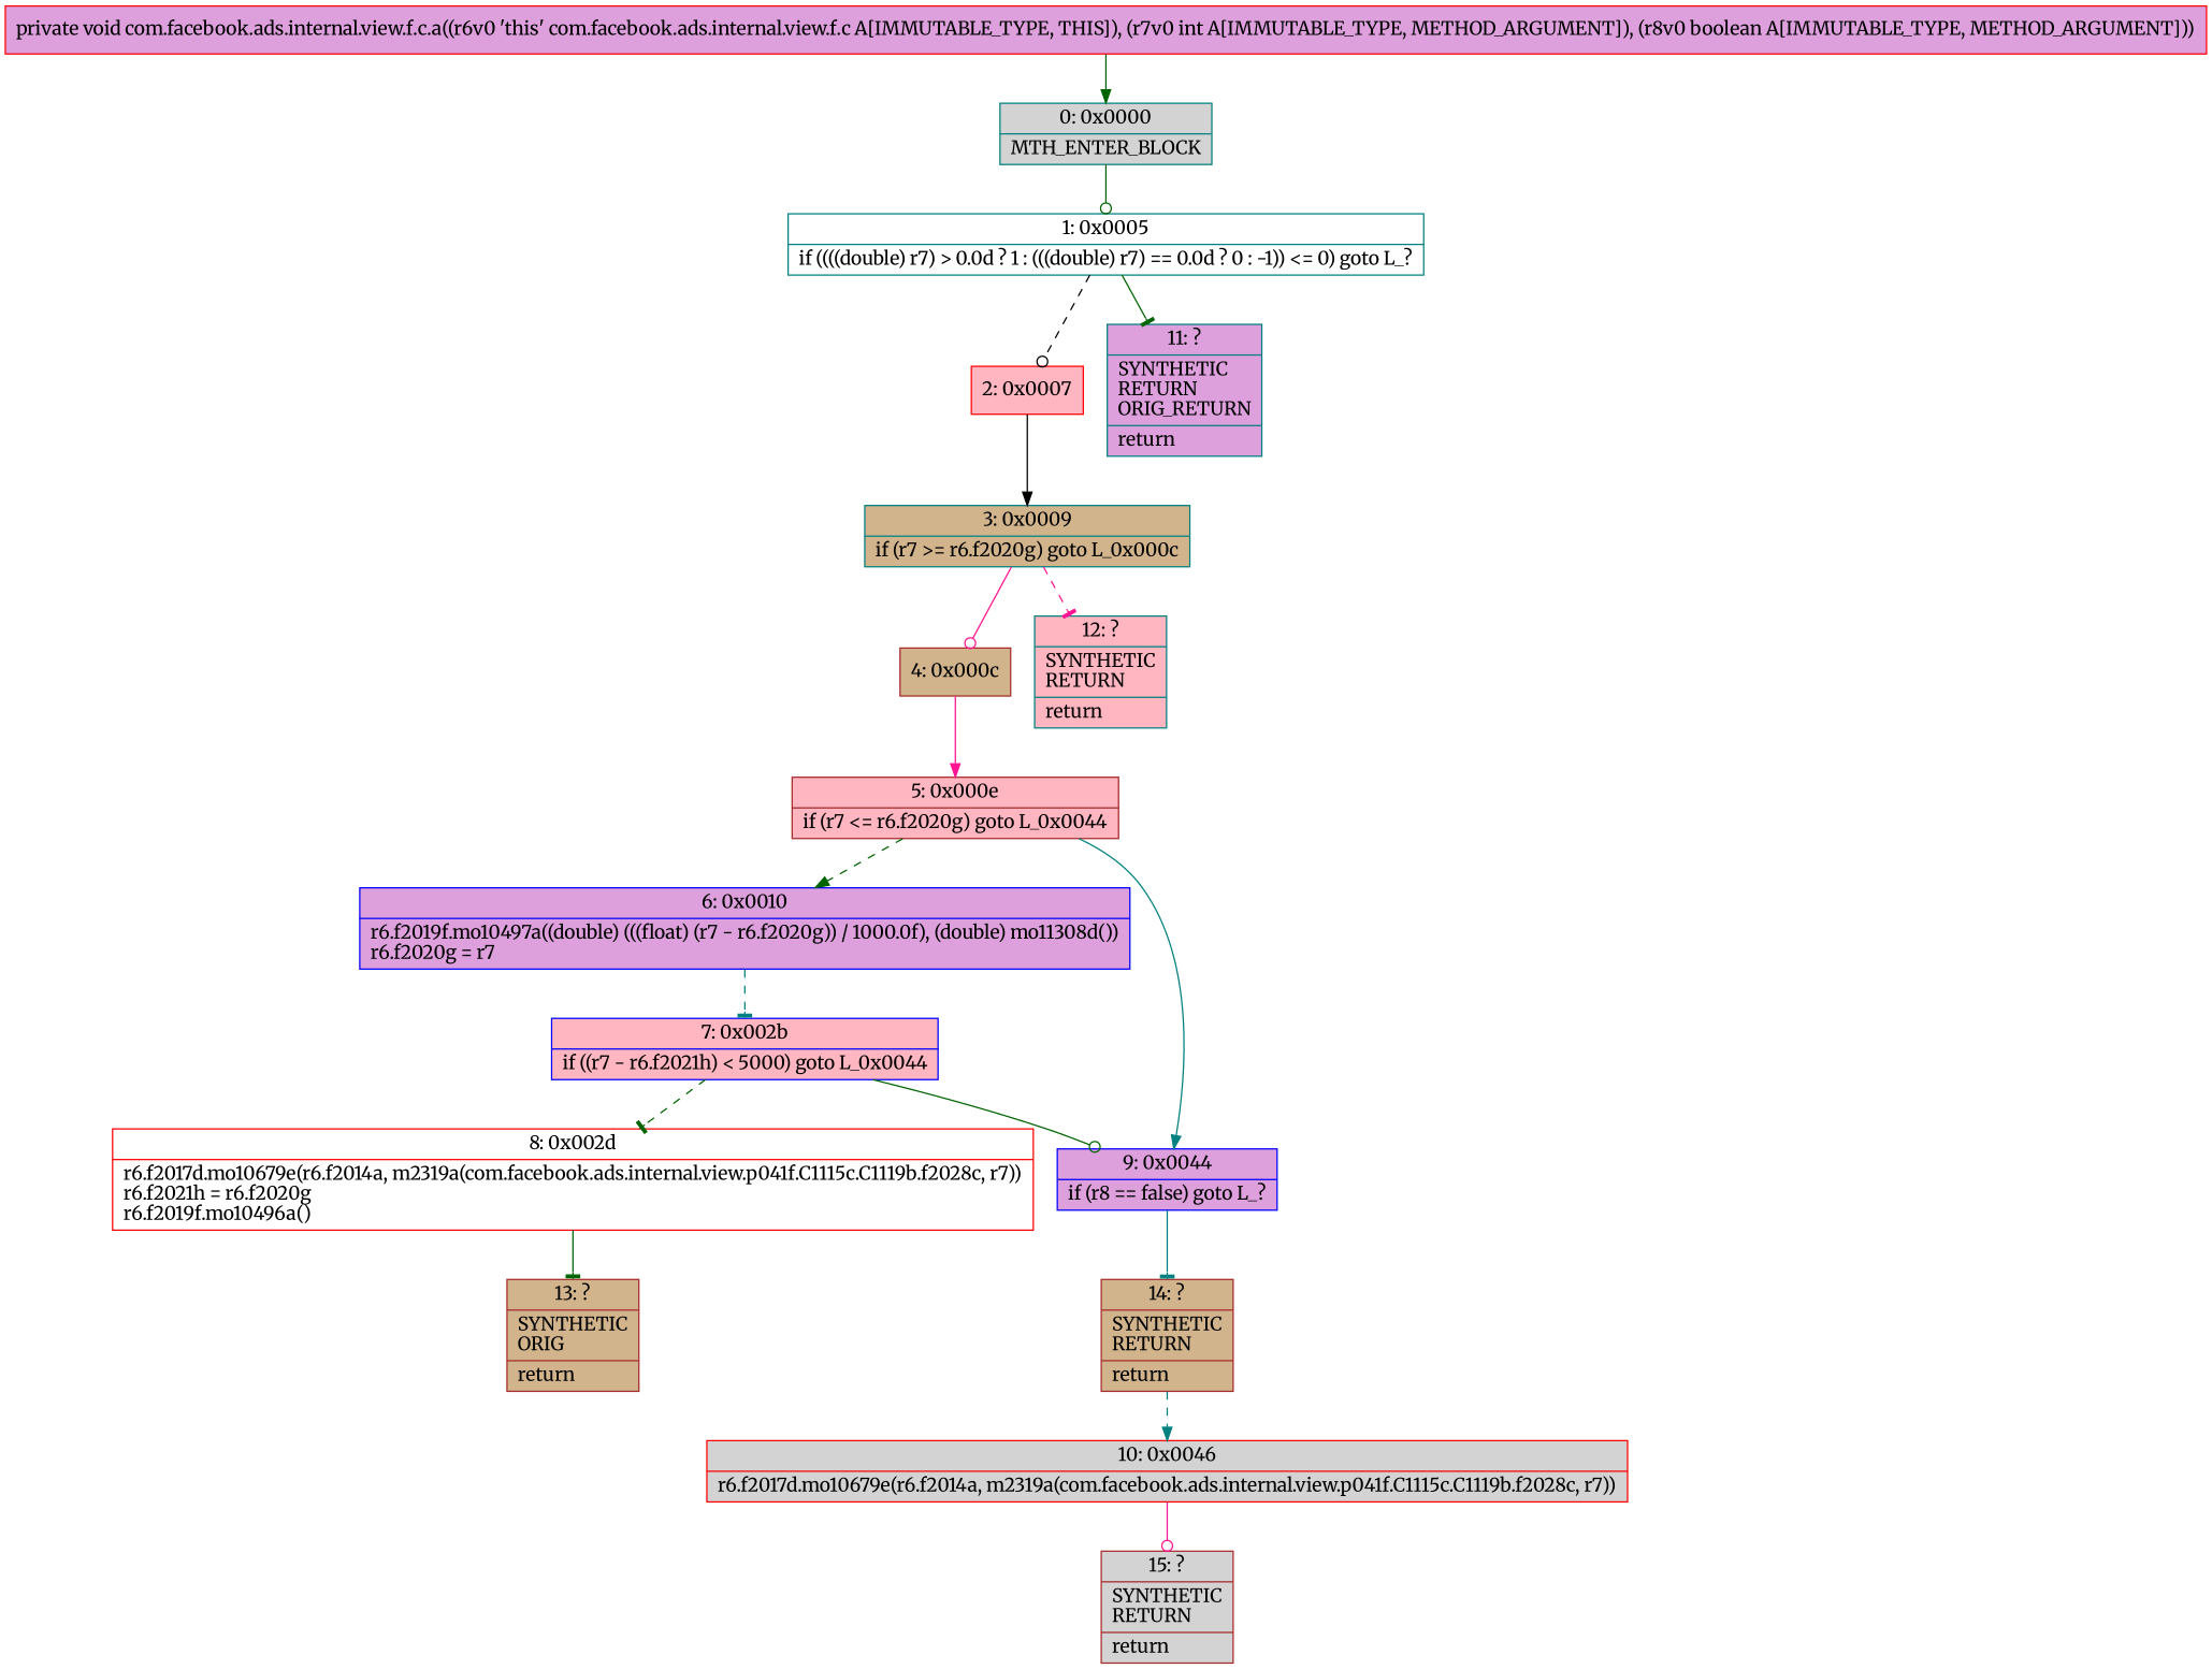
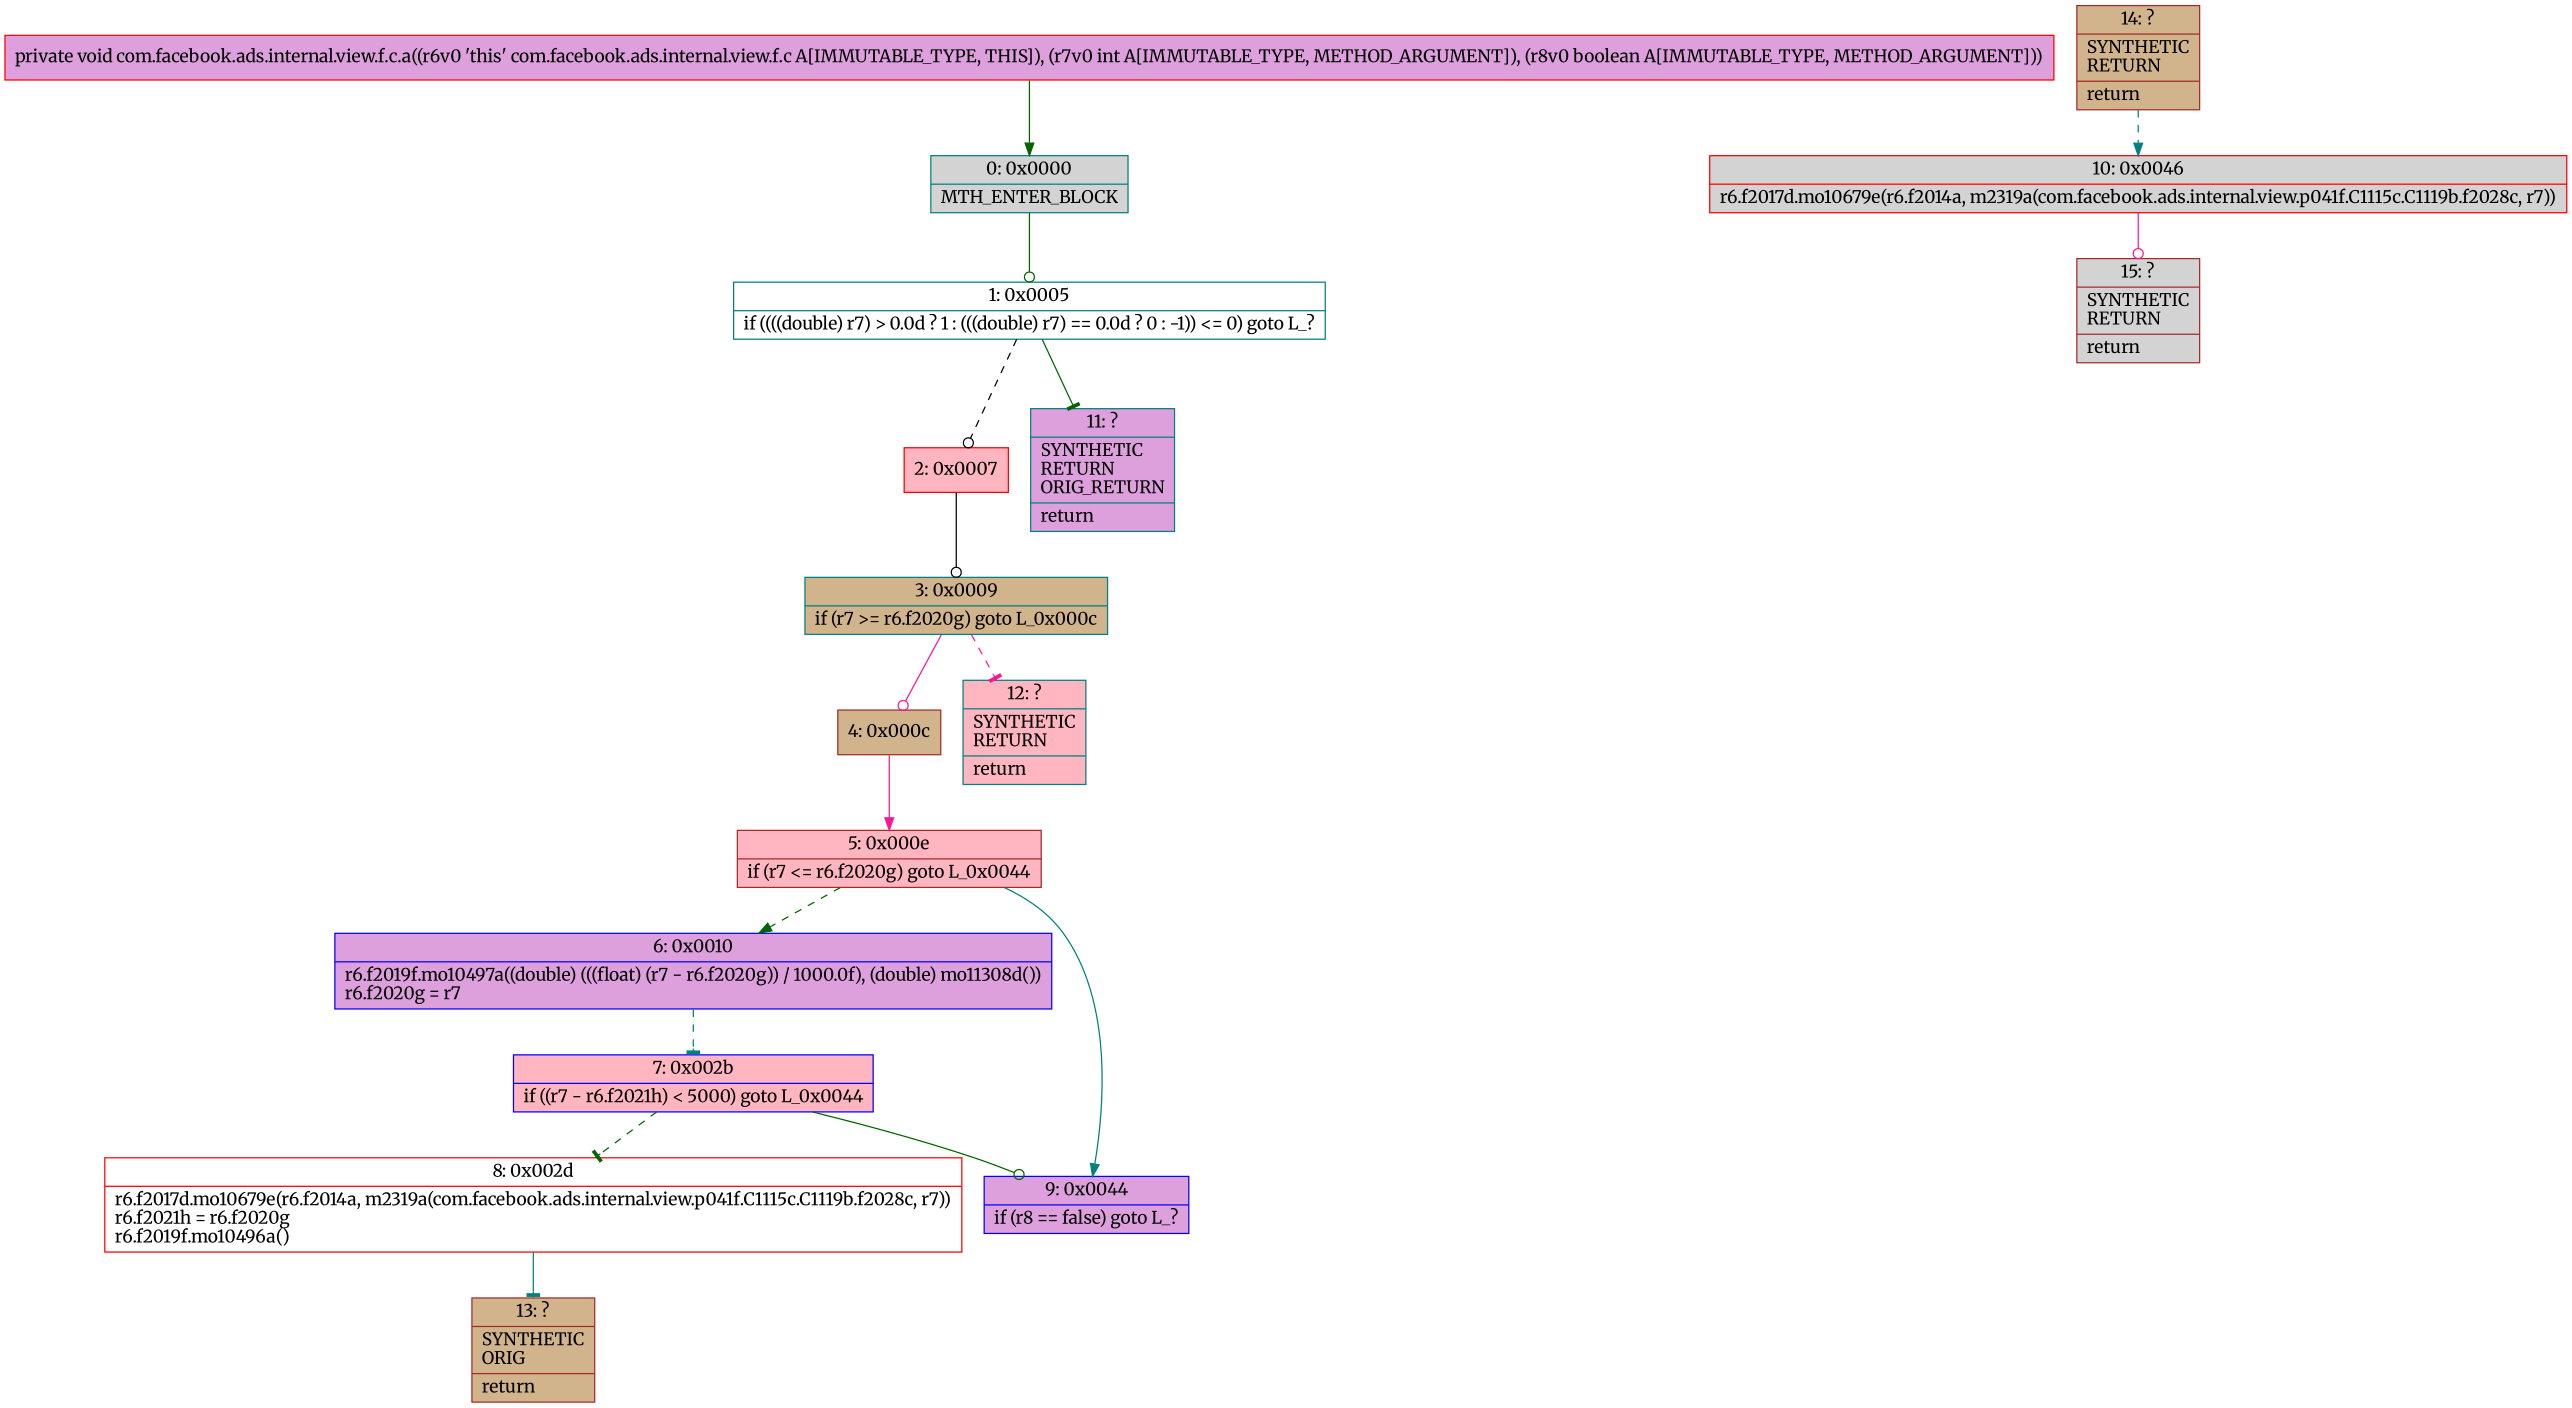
  digraph {
    fontname=Merriweather
    node [color=teal fillcolor=lightpink fontname=Merriweather shape=record style=filled]
    edge [arrowhead=tee color=darkgreen fontname=Merriweather]
    n1 [fillcolor=lightgrey label="{0\:\ 0x0000|MTH_ENTER_BLOCK\l}"]
    n2 [fillcolor=white label="{1\:\ 0x0005|if ((((double) r7) \> 0.0d ? 1 : (((double) r7) == 0.0d ? 0 : \-1)) \<= 0) goto L_?\l}"]
    n3 [color=red label="{2\:\ 0x0007}"]
    n4 [fillcolor=plum label="{11\:\ ?|SYNTHETIC\lRETURN\lORIG_RETURN\l|return\l}"]
    n5 [fillcolor=tan label="{3\:\ 0x0009|if (r7 \>= r6.f2020g) goto L_0x000c\l}"]
    n6 [color=brown fillcolor=tan label="{4\:\ 0x000c}"]
    n7 [label="{12\:\ ?|SYNTHETIC\lRETURN\l|return\l}"]
    n8 [color=brown label="{5\:\ 0x000e|if (r7 \<= r6.f2020g) goto L_0x0044\l}"]
    n9 [color=blue fillcolor=plum label="{6\:\ 0x0010|r6.f2019f.mo10497a((double) (((float) (r7 \- r6.f2020g)) \/ 1000.0f), (double) mo11308d())\lr6.f2020g = r7\l}"]
    n10 [color=blue fillcolor=plum label="{9\:\ 0x0044|if (r8 == false) goto L_?\l}"]
    n11 [color=blue label="{7\:\ 0x002b|if ((r7 \- r6.f2021h) \< 5000) goto L_0x0044\l}"]
    n12 [color=brown fillcolor=tan label="{14\:\ ?|SYNTHETIC\lRETURN\l|return\l}"]
    n13 [color=red fillcolor=white label="{8\:\ 0x002d|r6.f2017d.mo10679e(r6.f2014a, m2319a(com.facebook.ads.internal.view.p041f.C1115c.C1119b.f2028c, r7))\lr6.f2021h = r6.f2020g\lr6.f2019f.mo10496a()\l}"]
    n14 [color=brown fillcolor=tan label="{13\:\ ?|SYNTHETIC\lORIG\l|return\l}"]
    n15 [color=red fillcolor=lightgrey label="{10\:\ 0x0046|r6.f2017d.mo10679e(r6.f2014a, m2319a(com.facebook.ads.internal.view.p041f.C1115c.C1119b.f2028c, r7))\l}"]
    n16 [color=brown fillcolor=lightgrey label="{15\:\ ?|SYNTHETIC\lRETURN\l|return\l}"]
    n17 [color=red fillcolor=plum label="{private void com.facebook.ads.internal.view.f.c.a((r6v0 'this' com.facebook.ads.internal.view.f.c A[IMMUTABLE_TYPE, THIS]), (r7v0 int A[IMMUTABLE_TYPE, METHOD_ARGUMENT]), (r8v0 boolean A[IMMUTABLE_TYPE, METHOD_ARGUMENT])) }"]
    n1 -> n2 [arrowhead=odot]
    n2 -> n3 [arrowhead=odot color=black style=dashed]
    n2 -> n4
-   n3 -> n5 [arrowhead=normal color=black]
+   n3 -> n5 [arrowhead=odot color=black]
    n5 -> n6 [arrowhead=odot color=deeppink]
    n5 -> n7 [color=deeppink style=dashed]
    n6 -> n8 [arrowhead=normal color=deeppink]
    n8 -> n9 [arrowhead=normal style=dashed]
    n8 -> n10 [arrowhead=normal color=teal]
    n9 -> n11 [color=teal style=dashed]
-   n10 -> n12 [color=teal]
    n11 -> n10 [arrowhead=odot]
    n11 -> n13 [style=dashed]
    n12 -> n15 [arrowhead=normal color=teal style=dashed]
-   n13 -> n14
+   n13 -> n14 [color=teal]
    n15 -> n16 [arrowhead=odot color=deeppink]
    n17 -> n1 [arrowhead=normal]
  }
